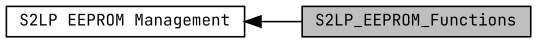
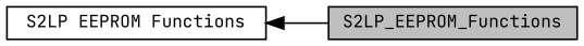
  digraph {
    rankdir=LR
    fontname="JetBrains Mono"
    node [color=black fontname="JetBrains Mono" fontsize=10 shape=box style=filled]
-   n1 [fillcolor=white height=0.2 label="S2LP EEPROM Management" width=0.4]
+   n1 [fillcolor=white height=0.2 label="S2LP EEPROM Functions" width=0.4]
    n2 [fillcolor=grey75 fontcolor=black height=0.2 label=S2LP_EEPROM_Functions width=0.4]
    n1 -> n2 [dir=back fontname="JetBrains Mono" fontsize=10 labelfontname=Helvetica labelfontsize=10 shape=plaintext style=solid]
  }
